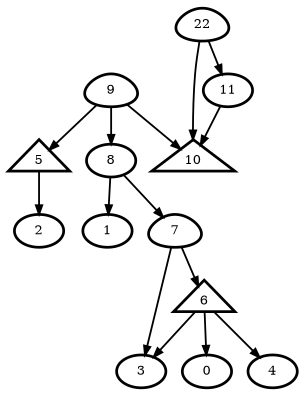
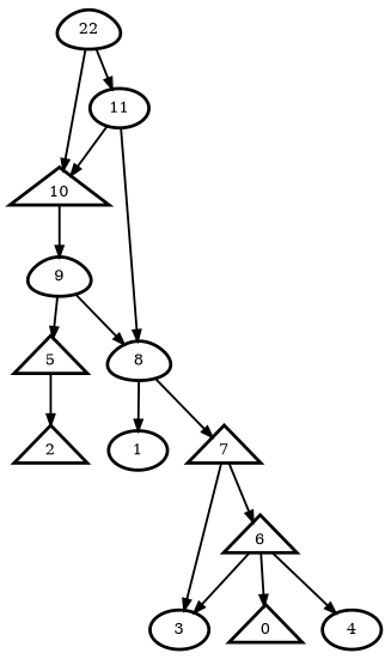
  digraph {
    node [penwidth=3]
    edge [penwidth=2]
-   n1 [label=0]
+   n1 [label=0 shape=triangle]
    n2 [label=1]
-   n3 [label=2]
+   n3 [label=2 shape=triangle]
    n4 [label=3]
    n5 [label=4]
    n6 [label=5 shape=triangle]
-   n7 [label=8 shape=ellipse]
-   n8 [label=7 shape=egg]
+   n7 [label=8 shape=egg]
+   n8 [label=7 shape=triangle]
    n9 [label=6 shape=triangle]
    n10 [label=9 shape=egg]
    n11 [label=10 shape=triangle]
    n12 [label=11 shape=ellipse]
    n13 [label=22 shape=egg]
    n6 -> n3
    n7 -> n2
    n7 -> n8
    n8 -> n4
    n8 -> n9
    n9 -> n1
    n9 -> n4
    n9 -> n5
    n10 -> n6
    n10 -> n7
-   n10 -> n11
+   n11 -> n10
+   n12 -> n7
    n12 -> n11
    n13 -> n11
    n13 -> n12
  }
